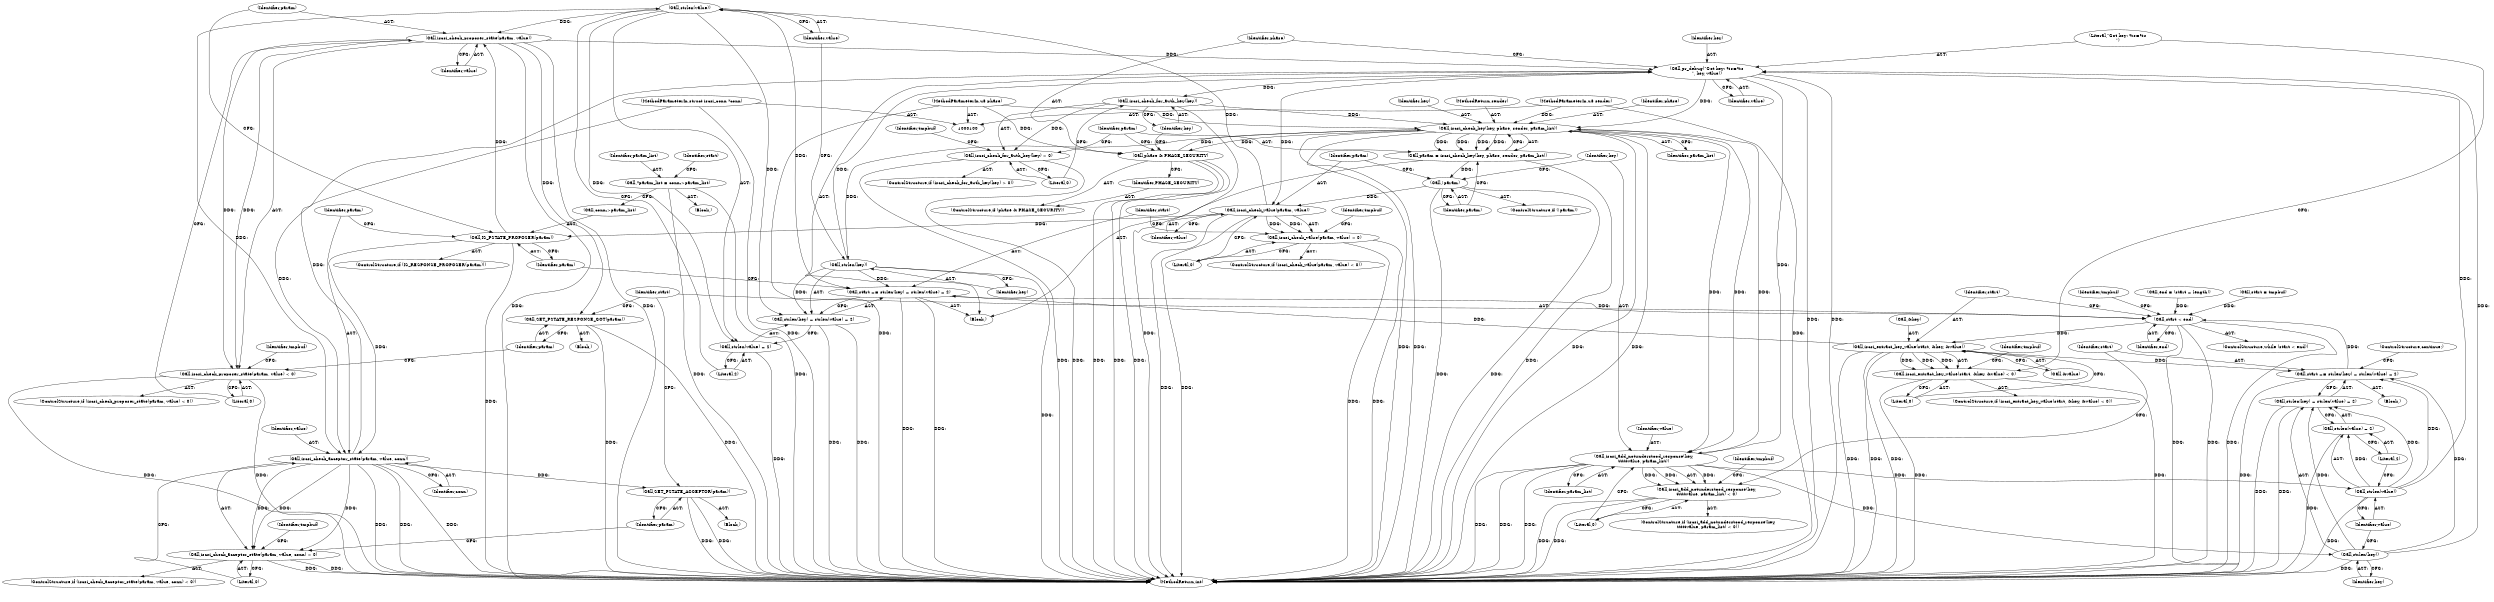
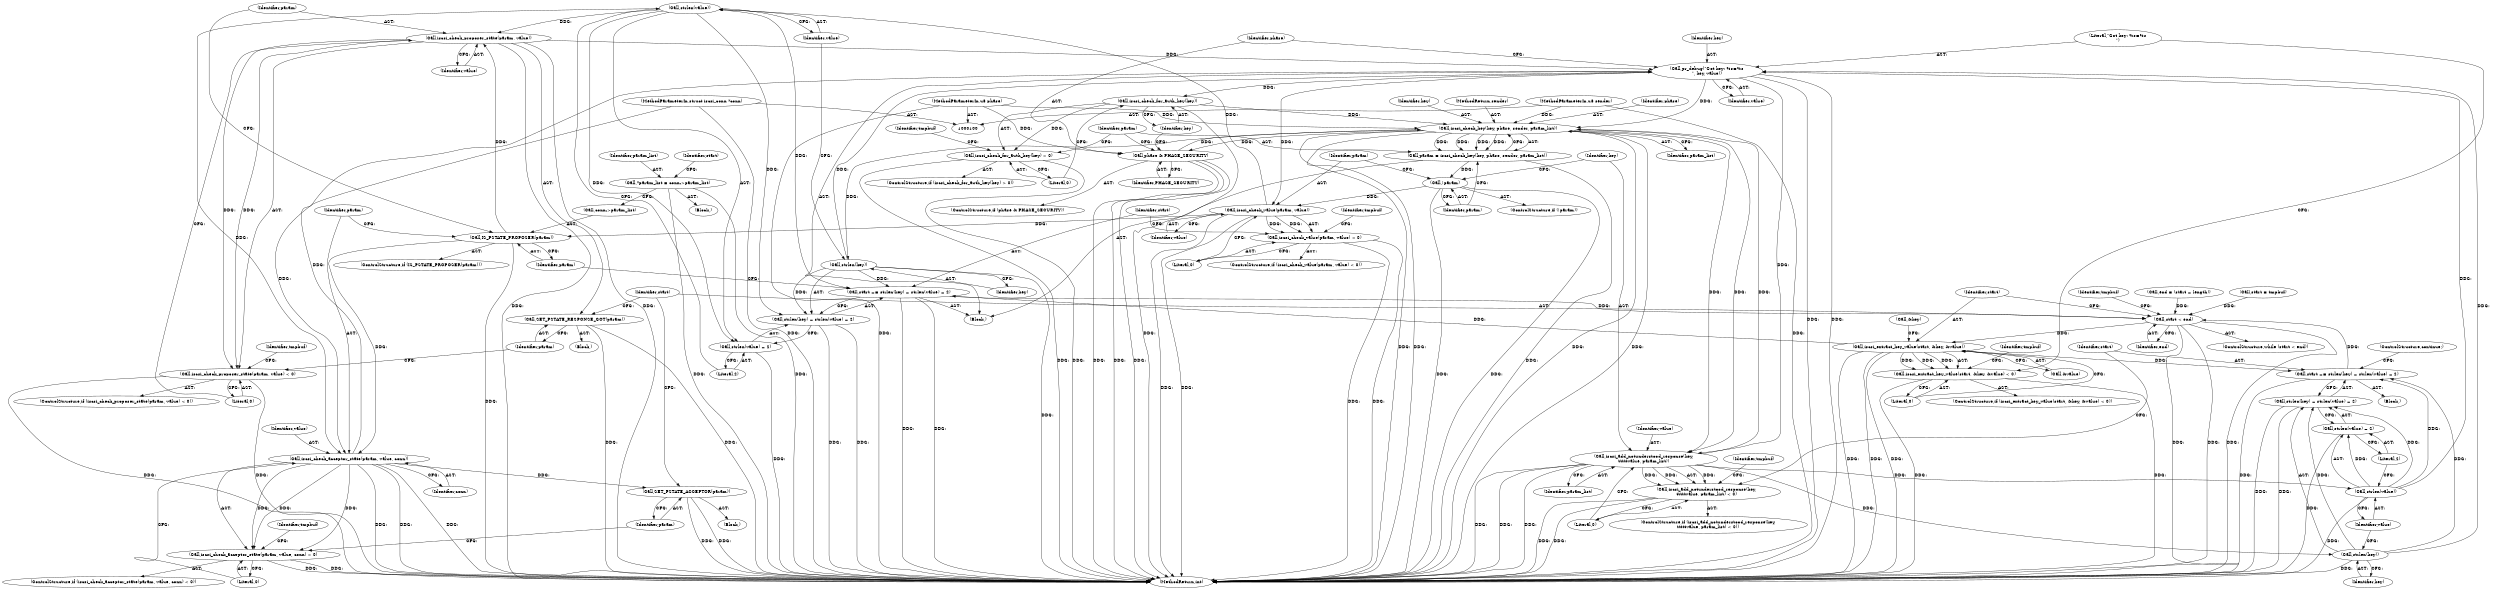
  digraph {
    n1 [label="(Call,strlen(value))"]
    n2 [label="(Call,iscsi_check_proposer_state(param, value))"]
    n3 [label="(Call,iscsi_check_acceptor_state(param, value, conn))"]
    n4 [label="(Call,start += strlen(key) + strlen(value) + 2)"]
    n5 [label="(Call,strlen(key) + strlen(value) + 2)"]
    n6 [label="(Call,strlen(value) + 2)"]
    n7 [label="(Identifier,value)"]
    n8 [label="(MethodReturn,int)"]
    n9 [label="(Call,pr_debug(\"Got key: %s=%s\n\", key, value))"]
    n10 [label="(Call,iscsi_check_proposer_state(param, value) < 0)"]
    n11 [label="(Call,SET_PSTATE_RESPONSE_GOT(param))"]
    n12 [label="(Identifier,value)"]
    n13 [label="(Call,iscsi_check_acceptor_state(param, value, conn) < 0)"]
    n14 [label="(Call,SET_PSTATE_ACCEPTOR(param))"]
    n15 [label="(Identifier,conn)"]
    n16 [label="(Block,)"]
    n17 [label="(Call,start < end)"]
    n18 [label="(Literal,2)"]
    n19 [label="(Call,strlen(key))"]
    n20 [label="(Call,iscsi_check_value(param, value))"]
    n21 [label="(Call,IS_PSTATE_PROPOSER(param))"]
    n22 [label="(Call,iscsi_check_value(param, value) < 0)"]
    n23 [label="(Identifier,value)"]
    n24 [label="(Identifier,param)"]
-   n25 [label="(ControlStructure,if (IS_RESPONSE_PROPOSER(param)))"]
+   n25 [label="(ControlStructure,if (IS_PSTATE_PROPOSER(param)))"]
    n26 [label="(Literal,0)"]
    n27 [label="(ControlStructure,if (iscsi_check_value(param, value) < 0))"]
    n28 [label="(Call,!param)"]
    n29 [label="(Identifier,param)"]
    n30 [label="(ControlStructure,if (!param))"]
    n31 [label="(Call,param = iscsi_check_key(key, phase, sender, param_list))"]
    n32 [label="(Call,iscsi_check_key(key, phase, sender, param_list))"]
    n33 [label="(Call,iscsi_add_notunderstood_response(key,\n\t\t\t\t\tvalue, param_list))"]
    n34 [label="(Call,phase & PHASE_SECURITY)"]
    n35 [label="(Identifier,param_list)"]
    n36 [label="(Call,strlen(key))"]
    n37 [label="(Call,strlen(value))"]
    n38 [label="(Call,iscsi_add_notunderstood_response(key,\n\t\t\t\t\tvalue, param_list) < 0)"]
    n39 [label="(Identifier,param_list)"]
    n40 [label="(Identifier,key)"]
    n41 [label="(Identifier,PHASE_SECURITY)"]
    n42 [label="(ControlStructure,if (phase & PHASE_SECURITY))"]
    n43 [label="(Call,iscsi_check_for_auth_key(key))"]
    n44 [label="(Call,iscsi_check_for_auth_key(key) > 0)"]
    n45 [label="(Identifier,key)"]
    n46 [label="(Literal,0)"]
    n47 [label="(ControlStructure,if (iscsi_check_for_auth_key(key) > 0))"]
    n48 [label="(Identifier,value)"]
    n49 [label="(Call,start += strlen(key) + strlen(value) + 2)"]
    n50 [label="(Call,strlen(key) + strlen(value) + 2)"]
    n51 [label="(Identifier,key)"]
    n52 [label="(Block,)"]
    n53 [label="(Call,strlen(value) + 2)"]
    n54 [label="(Identifier,value)"]
    n55 [label="(Literal,0)"]
    n56 [label="(ControlStructure,if (iscsi_add_notunderstood_response(key,\n\t\t\t\t\tvalue, param_list) < 0))"]
    n57 [label="(Literal,0)"]
    n58 [label="(ControlStructure,if (iscsi_check_proposer_state(param, value) < 0))"]
    n59 [label="(Identifier,param)"]
    n60 [label="(Block,)"]
    n61 [label="(Literal,2)"]
    n62 [label="(ControlStructure,if (iscsi_check_acceptor_state(param, value, conn) < 0))"]
    n63 [label="(Literal,0)"]
    n64 [label="(Identifier,param)"]
    n65 [label="(Block,)"]
    n66 [label="(MethodParameterIn,struct iscsi_conn *conn)"]
    1000100
    n68 [label="(MethodParameterIn,u8 phase)"]
    n69 [label="(MethodParameterIn,u8 sender)"]
    n70 [label="(Call,*param_list = conn->param_list)"]
    n71 [label="(Call,conn->param_list)"]
    n72 [label="(Block,)"]
    n73 [label="(Call,iscsi_extract_key_value(start, &key, &value))"]
    n74 [label="(Identifier,end)"]
    n75 [label="(ControlStructure,while (start < end))"]
    n76 [label="(Call,iscsi_extract_key_value(start, &key, &value) < 0)"]
    n77 [label="(Call,&value)"]
    n78 [label="(ControlStructure,if (iscsi_extract_key_value(start, &key, &value) < 0))"]
    n79 [label="(Literal,0)"]
    n80 [label="(Call,end = (start + length))"]
    n81 [label="(Identifier,start)"]
    n82 [label="(Literal,\"Got key: %s=%s\n\")"]
    n83 [label="(Identifier,param)"]
    n84 [label="(Identifier,tmpbuf)"]
    n85 [label="(Identifier,tmpbuf)"]
    n86 [label="(ControlStructure,continue;)"]
    n87 [label="(Identifier,start)"]
    n88 [label="(Call,start = tmpbuf)"]
    n89 [label="(Identifier,value)"]
    n90 [label="(Identifier,start)"]
    n91 [label="(Identifier,tmpbuf)"]
    n92 [label="(Identifier,key)"]
    n93 [label="(Call,&key)"]
    n94 [label="(Identifier,tmpbuf)"]
    n95 [label="(Identifier,phase)"]
    n96 [label="(Identifier,param)"]
    n97 [label="(Identifier,start)"]
    n98 [label="(Identifier,tmpbuf)"]
    n99 [label="(Identifier,start)"]
    n100 [label="(Identifier,phase)"]
    n101 [label="(Identifier,param_list)"]
    n102 [label="(Identifier,key)"]
    n103 [label="(Identifier,tmpbuf)"]
    n104 [label="(Identifier,key)"]
    n105 [label="(Identifier,param)"]
    n106 [label="(MethodReturn,sender)"]
    n107 [label="(Identifier,param)"]
    n108 [label="(Identifier,tmpbuf)"]
    n109 [label="(Identifier,value)"]
    n1 -> n2 [label="DDG: "]
    n1 -> n3 [label="DDG: "]
    n1 -> n4 [label="DDG: "]
    n1 -> n5 [label="DDG: "]
    n1 -> n6 [label="AST: "]
    n1 -> n6 [label="DDG: "]
    n1 -> n7 [label="CFG: "]
    n2 -> n8 [label="DDG: "]
    n2 -> n8 [label="DDG: "]
    n2 -> n9 [label="DDG: "]
    n2 -> n10 [label="AST: "]
    n2 -> n10 [label="DDG: "]
    n2 -> n10 [label="DDG: "]
-   n2 -> n11 [label="DDG: "]
+   n2 -> n11 [label="AST: "]
    n2 -> n12 [label="CFG: "]
    n3 -> n8 [label="DDG: "]
    n3 -> n8 [label="DDG: "]
    n3 -> n8 [label="DDG: "]
    n3 -> n9 [label="DDG: "]
    n3 -> n13 [label="AST: "]
    n3 -> n13 [label="DDG: "]
    n3 -> n13 [label="DDG: "]
    n3 -> n13 [label="DDG: "]
    n3 -> n14 [label="DDG: "]
    n3 -> n15 [label="CFG: "]
    n4 -> n5 [label="CFG: "]
    n4 -> n8 [label="DDG: "]
    n4 -> n8 [label="DDG: "]
    n4 -> n16 [label="AST: "]
    n4 -> n17 [label="DDG: "]
    n5 -> n4 [label="AST: "]
    n5 -> n6 [label="CFG: "]
    n5 -> n8 [label="DDG: "]
    n5 -> n8 [label="DDG: "]
    n6 -> n5 [label="AST: "]
    n6 -> n8 [label="DDG: "]
    n6 -> n18 [label="CFG: "]
    n7 -> n1 [label="AST: "]
    n7 -> n19 [label="CFG: "]
    n9 -> n8 [label="DDG: "]
    n9 -> n8 [label="DDG: "]
    n9 -> n16 [label="AST: "]
    n9 -> n20 [label="DDG: "]
    n9 -> n32 [label="DDG: "]
    n9 -> n33 [label="DDG: "]
    n9 -> n43 [label="DDG: "]
    n9 -> n48 [label="CFG: "]
    n10 -> n8 [label="DDG: "]
    n10 -> n8 [label="DDG: "]
    n10 -> n57 [label="CFG: "]
    n10 -> n58 [label="AST: "]
    n11 -> n8 [label="DDG: "]
    n11 -> n8 [label="DDG: "]
    n11 -> n59 [label="CFG: "]
    n11 -> n60 [label="AST: "]
    n12 -> n2 [label="AST: "]
    n13 -> n8 [label="DDG: "]
    n13 -> n8 [label="DDG: "]
    n13 -> n62 [label="AST: "]
    n13 -> n63 [label="CFG: "]
    n14 -> n8 [label="DDG: "]
    n14 -> n8 [label="DDG: "]
    n14 -> n64 [label="CFG: "]
    n14 -> n65 [label="AST: "]
    n15 -> n3 [label="AST: "]
    n17 -> n8 [label="DDG: "]
    n17 -> n8 [label="DDG: "]
    n17 -> n8 [label="DDG: "]
    n17 -> n73 [label="DDG: "]
    n17 -> n74 [label="CFG: "]
    n17 -> n75 [label="AST: "]
    n18 -> n1 [label="CFG: "]
    n18 -> n6 [label="AST: "]
    n19 -> n4 [label="DDG: "]
    n19 -> n5 [label="AST: "]
    n19 -> n5 [label="DDG: "]
    n19 -> n8 [label="DDG: "]
    n19 -> n9 [label="DDG: "]
    n19 -> n40 [label="CFG: "]
    n20 -> n1 [label="DDG: "]
    n20 -> n8 [label="DDG: "]
    n20 -> n8 [label="DDG: "]
    n20 -> n21 [label="DDG: "]
    n20 -> n22 [label="AST: "]
    n20 -> n22 [label="DDG: "]
    n20 -> n22 [label="DDG: "]
    n20 -> n23 [label="CFG: "]
    n21 -> n2 [label="DDG: "]
    n21 -> n3 [label="DDG: "]
    n21 -> n8 [label="DDG: "]
    n21 -> n24 [label="CFG: "]
    n21 -> n25 [label="AST: "]
    n22 -> n8 [label="DDG: "]
    n22 -> n8 [label="DDG: "]
    n22 -> n26 [label="CFG: "]
    n22 -> n27 [label="AST: "]
    n23 -> n20 [label="AST: "]
    n24 -> n4 [label="CFG: "]
    n24 -> n21 [label="AST: "]
    n26 -> n20 [label="CFG: "]
    n26 -> n22 [label="AST: "]
    n28 -> n8 [label="DDG: "]
    n28 -> n8 [label="DDG: "]
    n28 -> n20 [label="DDG: "]
    n28 -> n29 [label="CFG: "]
    n28 -> n30 [label="AST: "]
    n29 -> n28 [label="AST: "]
    n29 -> n31 [label="CFG: "]
    n31 -> n8 [label="DDG: "]
    n31 -> n16 [label="AST: "]
    n31 -> n28 [label="DDG: "]
    n31 -> n32 [label="CFG: "]
    n32 -> n8 [label="DDG: "]
    n32 -> n8 [label="DDG: "]
    n32 -> n8 [label="DDG: "]
    n32 -> n8 [label="DDG: "]
    n32 -> n19 [label="DDG: "]
    n32 -> n31 [label="AST: "]
    n32 -> n31 [label="DDG: "]
    n32 -> n31 [label="DDG: "]
    n32 -> n31 [label="DDG: "]
    n32 -> n31 [label="DDG: "]
    n32 -> n33 [label="DDG: "]
    n32 -> n33 [label="DDG: "]
    n32 -> n34 [label="DDG: "]
    n32 -> n35 [label="CFG: "]
    n33 -> n8 [label="DDG: "]
    n33 -> n8 [label="DDG: "]
    n33 -> n8 [label="DDG: "]
    n33 -> n32 [label="DDG: "]
    n33 -> n36 [label="DDG: "]
    n33 -> n37 [label="DDG: "]
    n33 -> n38 [label="AST: "]
    n33 -> n38 [label="DDG: "]
    n33 -> n38 [label="DDG: "]
    n33 -> n38 [label="DDG: "]
    n33 -> n39 [label="CFG: "]
    n34 -> n8 [label="DDG: "]
    n34 -> n8 [label="DDG: "]
    n34 -> n8 [label="DDG: "]
    n34 -> n32 [label="DDG: "]
    n34 -> n41 [label="CFG: "]
    n34 -> n42 [label="AST: "]
    n35 -> n32 [label="AST: "]
    n36 -> n8 [label="DDG: "]
    n36 -> n9 [label="DDG: "]
    n36 -> n49 [label="DDG: "]
    n36 -> n50 [label="AST: "]
    n36 -> n50 [label="DDG: "]
    n36 -> n51 [label="CFG: "]
    n37 -> n8 [label="DDG: "]
    n37 -> n9 [label="DDG: "]
    n37 -> n49 [label="DDG: "]
    n37 -> n50 [label="DDG: "]
    n37 -> n53 [label="AST: "]
    n37 -> n53 [label="DDG: "]
    n37 -> n54 [label="CFG: "]
    n38 -> n8 [label="DDG: "]
    n38 -> n8 [label="DDG: "]
    n38 -> n55 [label="CFG: "]
    n38 -> n56 [label="AST: "]
    n39 -> n33 [label="AST: "]
    n40 -> n19 [label="AST: "]
-   n41 -> n42 [label="AST: "]
+   n41 -> n34 [label="AST: "]
    n43 -> n8 [label="DDG: "]
    n43 -> n32 [label="DDG: "]
    n43 -> n44 [label="AST: "]
    n43 -> n44 [label="DDG: "]
    n43 -> n45 [label="CFG: "]
    n44 -> n8 [label="DDG: "]
    n44 -> n8 [label="DDG: "]
    n44 -> n46 [label="CFG: "]
    n44 -> n47 [label="AST: "]
    n45 -> n34 [label="CFG: "]
    n45 -> n43 [label="AST: "]
    n46 -> n43 [label="CFG: "]
    n46 -> n44 [label="AST: "]
    n48 -> n9 [label="AST: "]
    n49 -> n8 [label="DDG: "]
    n49 -> n17 [label="DDG: "]
    n49 -> n50 [label="CFG: "]
    n49 -> n52 [label="AST: "]
    n50 -> n8 [label="DDG: "]
    n50 -> n8 [label="DDG: "]
    n50 -> n49 [label="AST: "]
    n50 -> n53 [label="CFG: "]
    n51 -> n36 [label="AST: "]
    n53 -> n8 [label="DDG: "]
    n53 -> n50 [label="AST: "]
    n53 -> n61 [label="CFG: "]
    n54 -> n36 [label="CFG: "]
    n54 -> n37 [label="AST: "]
    n55 -> n33 [label="CFG: "]
    n55 -> n38 [label="AST: "]
    n57 -> n2 [label="CFG: "]
    n57 -> n10 [label="AST: "]
    n59 -> n10 [label="CFG: "]
    n59 -> n11 [label="AST: "]
    n61 -> n37 [label="CFG: "]
    n61 -> n53 [label="AST: "]
    n63 -> n3 [label="CFG: "]
    n63 -> n13 [label="AST: "]
    n64 -> n13 [label="CFG: "]
    n64 -> n14 [label="AST: "]
    n66 -> n3 [label="DDG: "]
    n66 -> n8 [label="DDG: "]
    n66 -> 1000100 [label="AST: "]
    n68 -> n8 [label="DDG: "]
    n68 -> n32 [label="DDG: "]
    n68 -> n34 [label="DDG: "]
    n68 -> 1000100 [label="AST: "]
    n69 -> n8 [label="DDG: "]
    n69 -> n32 [label="DDG: "]
    n69 -> 1000100 [label="AST: "]
    n70 -> n8 [label="DDG: "]
    n70 -> n8 [label="DDG: "]
    n70 -> n71 [label="CFG: "]
    n70 -> n72 [label="AST: "]
    n71 -> n21 [label="AST: "]
    n73 -> n4 [label="DDG: "]
    n73 -> n8 [label="DDG: "]
    n73 -> n8 [label="DDG: "]
    n73 -> n8 [label="DDG: "]
    n73 -> n49 [label="DDG: "]
    n73 -> n76 [label="AST: "]
    n73 -> n76 [label="DDG: "]
    n73 -> n76 [label="DDG: "]
    n73 -> n76 [label="DDG: "]
    n73 -> n77 [label="CFG: "]
    n74 -> n17 [label="AST: "]
    n76 -> n8 [label="DDG: "]
    n76 -> n8 [label="DDG: "]
    n76 -> n78 [label="AST: "]
    n76 -> n79 [label="CFG: "]
    n77 -> n73 [label="AST: "]
    n79 -> n73 [label="CFG: "]
    n79 -> n76 [label="AST: "]
    n80 -> n17 [label="DDG: "]
    n81 -> n70 [label="CFG: "]
    n82 -> n9 [label="AST: "]
    n82 -> n76 [label="CFG: "]
    n83 -> n3 [label="AST: "]
    n83 -> n21 [label="CFG: "]
    n84 -> n13 [label="CFG: "]
    n85 -> n22 [label="CFG: "]
    n86 -> n49 [label="CFG: "]
    n87 -> n38 [label="CFG: "]
    n87 -> n49 [label="AST: "]
    n88 -> n17 [label="DDG: "]
    n89 -> n33 [label="AST: "]
    n90 -> n17 [label="CFG: "]
    n90 -> n73 [label="AST: "]
    n91 -> n17 [label="CFG: "]
    n92 -> n28 [label="CFG: "]
    n92 -> n33 [label="AST: "]
-   n93 -> n73 [label="AST: "]
+   n93 -> n73 [label="CFG: "]
    n94 -> n76 [label="CFG: "]
    n95 -> n9 [label="CFG: "]
    n95 -> n34 [label="AST: "]
    n96 -> n2 [label="AST: "]
    n96 -> n21 [label="CFG: "]
    n97 -> n4 [label="AST: "]
    n97 -> n22 [label="CFG: "]
    n98 -> n38 [label="CFG: "]
    n99 -> n11 [label="CFG: "]
    n99 -> n14 [label="CFG: "]
    n99 -> n17 [label="AST: "]
    n100 -> n32 [label="AST: "]
    n101 -> n70 [label="AST: "]
    n102 -> n32 [label="AST: "]
    n103 -> n10 [label="CFG: "]
    n104 -> n9 [label="AST: "]
    n105 -> n20 [label="AST: "]
    n105 -> n28 [label="CFG: "]
    n106 -> n32 [label="AST: "]
    n107 -> n31 [label="AST: "]
    n107 -> n34 [label="CFG: "]
    n107 -> n44 [label="CFG: "]
    n108 -> n44 [label="CFG: "]
    n109 -> n3 [label="AST: "]
  }
